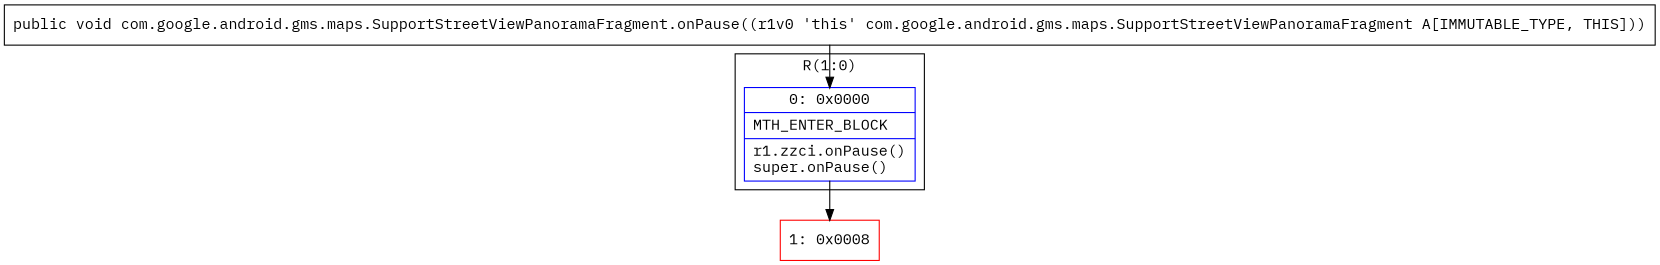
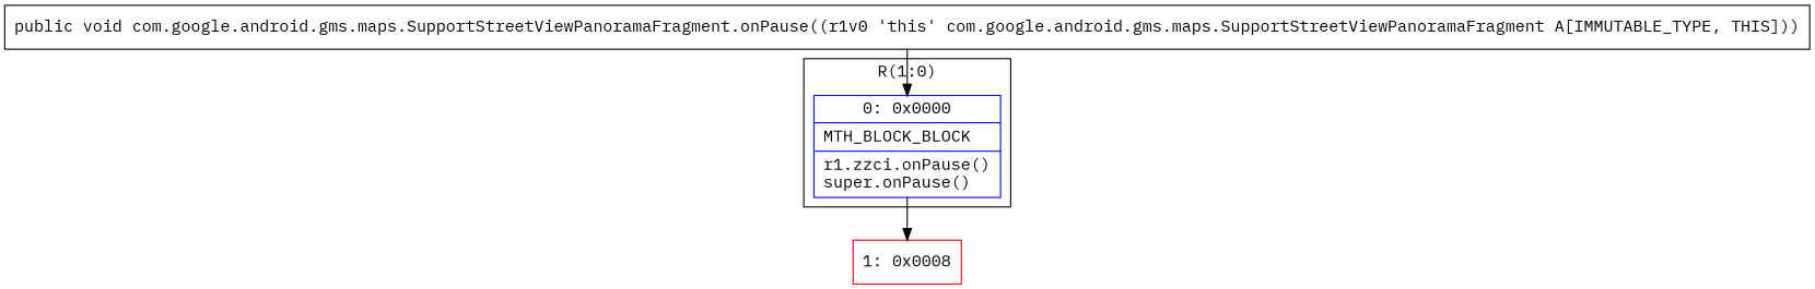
  digraph {
    fontname="IBM Plex Mono"
    node [shape=record fontname="IBM Plex Mono"]
    edge [fontname="IBM Plex Mono"]
-   n1 [color=blue label="{0\:\ 0x0000|MTH_ENTER_BLOCK\l|r1.zzci.onPause()\lsuper.onPause()\l}"]
+   n1 [color=blue label="{0\:\ 0x0000|MTH_BLOCK_BLOCK\l|r1.zzci.onPause()\lsuper.onPause()\l}"]
    n2 [color=red label="{1\:\ 0x0008}"]
    n3 [label="{public void com.google.android.gms.maps.SupportStreetViewPanoramaFragment.onPause((r1v0 'this' com.google.android.gms.maps.SupportStreetViewPanoramaFragment A[IMMUTABLE_TYPE, THIS])) }"]
    subgraph cluster_1 {
      label="R(1:0)"
      n1
    }
    n1 -> n2
    n3 -> n1
  }
